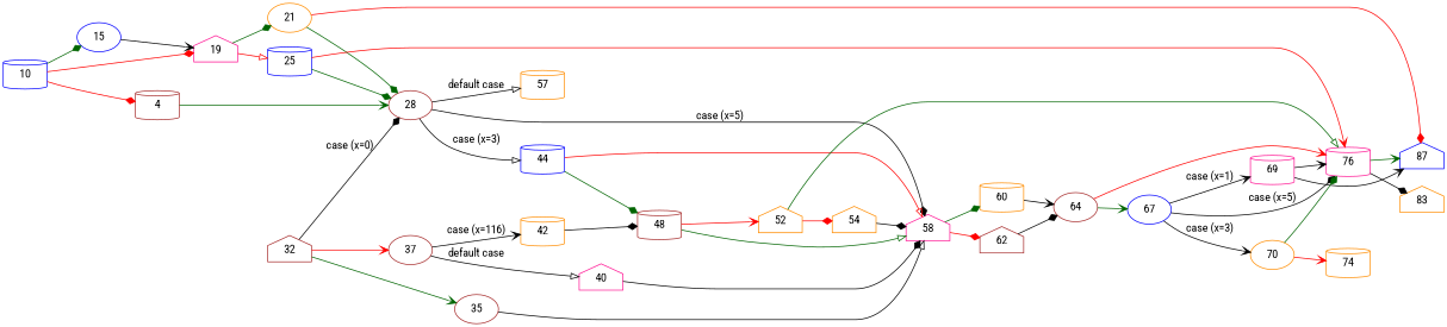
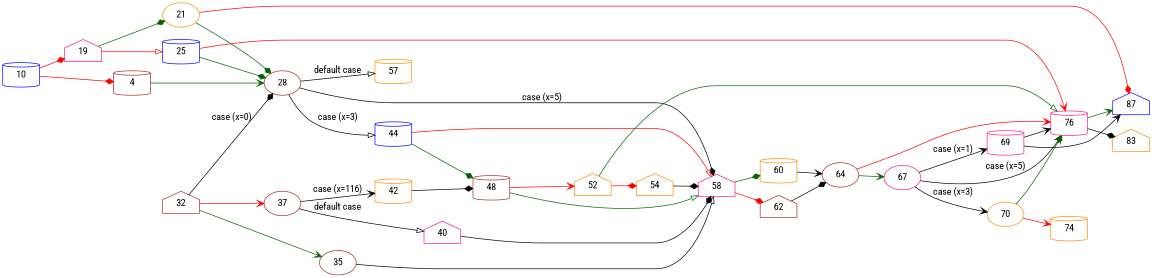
  strict digraph {
    fontname="Roboto Condensed"
    rankdir=LR
    node [color=darkorange fontname="Roboto Condensed" shape=cylinder]
    edge [arrowhead=diamond cond=true fontname="Roboto Condensed"]
    4 [color=brown entry=true]
    28 [color=brown shape=ellipse]
    44 [color=blue]
    58 [color=deeppink shape=house]
    57
    10 [color=blue]
-   15 [color=blue shape=ellipse]
    19 [color=deeppink shape=house]
    32 [color=brown shape=house]
    35 [color=brown shape=ellipse]
    37 [color=brown shape=ellipse]
    48 [color=brown]
    60
    62 [color=brown shape=house]
    21 [shape=ellipse]
    25 [color=blue]
    87 [color=blue shape=house]
    76 [color=deeppink]
    83 [shape=house]
    42
    40 [color=deeppink shape=house]
    52 [shape=house]
    64 [color=brown shape=ellipse]
    54 [shape=house]
-   67 [color=blue shape=ellipse]
+   67 [color=deeppink shape=ellipse]
    69 [color=deeppink]
    70 [shape=ellipse]
    74
    4 -> 28 [arrowhead=vee color=darkgreen]
    28 -> 44 [arrowhead=onormal cond="case (x=3)" label="case (x=3)"]
    28 -> 58 [cond="case (x=5)" label="case (x=5)"]
    28 -> 57 [arrowhead=onormal cond="default case" label="default case"]
    44 -> 58 [arrowhead=onormal color=red cond=false]
    44 -> 48 [color=darkgreen]
    58 -> 60 [color=darkgreen]
    58 -> 62 [color=red cond=false]
    10 -> 4 [color=red cond=false]
-   10 -> 15 [color=darkgreen]
    10 -> 19 [color=red cond=false]
-   15 -> 19 [arrowhead=vee cond=""]
    19 -> 21 [color=darkgreen]
    19 -> 25 [arrowhead=onormal color=red cond=false]
    32 -> 28 [cond="case (x=0)" label="case (x=0)"]
    32 -> 35 [arrowhead=vee color=darkgreen]
    32 -> 37 [arrowhead=vee color=red cond=false]
    35 -> 58 [arrowhead=onormal cond=""]
    37 -> 42 [arrowhead=vee cond="case (x=116)" label="case (x=116)"]
    37 -> 40 [arrowhead=onormal cond="default case" label="default case"]
    48 -> 58 [arrowhead=onormal color=darkgreen]
    48 -> 52 [arrowhead=vee color=red cond=false]
    60 -> 64 [arrowhead=vee cond=""]
    62 -> 64 [cond=""]
    21 -> 28 [color=darkgreen]
    21 -> 87 [color=red cond=false]
    25 -> 28 [color=darkgreen]
    25 -> 76 [arrowhead=vee color=red cond=false]
    76 -> 87 [arrowhead=vee color=darkgreen]
    76 -> 83 [color=black cond=false]
    42 -> 48 [cond=""]
    40 -> 58 [cond=""]
    52 -> 76 [arrowhead=onormal color=darkgreen]
    52 -> 54 [color=red cond=false]
    64 -> 76 [arrowhead=vee color=red cond=false]
    64 -> 67 [arrowhead=vee color=darkgreen]
    54 -> 58 [cond=""]
-   67 -> 76 [cond="case (x=5)" label="case (x=5)"]
+   67 -> 76 [arrowhead=vee cond="case (x=5)" label="case (x=5)"]
    67 -> 69 [arrowhead=vee cond="case (x=1)" label="case (x=1)"]
    67 -> 70 [arrowhead=vee cond="case (x=3)" label="case (x=3)"]
    69 -> 87 [arrowhead=vee cond=""]
    69 -> 76 [arrowhead=vee cond=""]
    70 -> 76 [color=darkgreen]
    70 -> 74 [arrowhead=vee color=red cond=false]
  }
